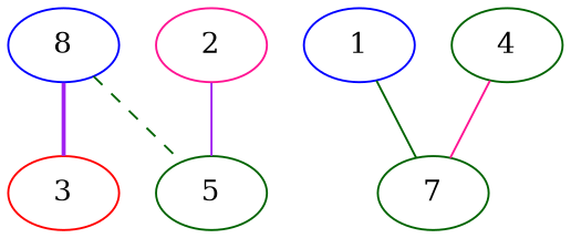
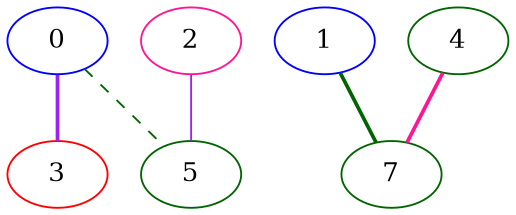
  graph {
    node [color=darkgreen type=corner x=0]
    edge [color=purple frequency=1 style=bold type0=line]
-   0 [color=blue x=92 y=446 label=8]
+   0 [color=blue x=92 y=446]
    3 [color=red x=461 y=449]
    5 [x=98 y=74]
    1 [color=blue x=531 y=522]
    7 [y=528]
    2 [color=deeppink x=427 y=66]
    4 [y=-10]
    0 -- 3 [angle0=.01]
    0 -- 5 [angle0=-1.55 color=darkgreen style=dashed]
-   1 -- 7 [angle0=-.01 color=darkgreen style=solid]
+   1 -- 7 [angle0=-.01 color=darkgreen]
    2 -- 5 [angle0=-.02 style=solid]
-   4 -- 7 [angle0=-1.57 color=deeppink style=solid]
+   4 -- 7 [angle0=-1.57 color=deeppink]
  }
